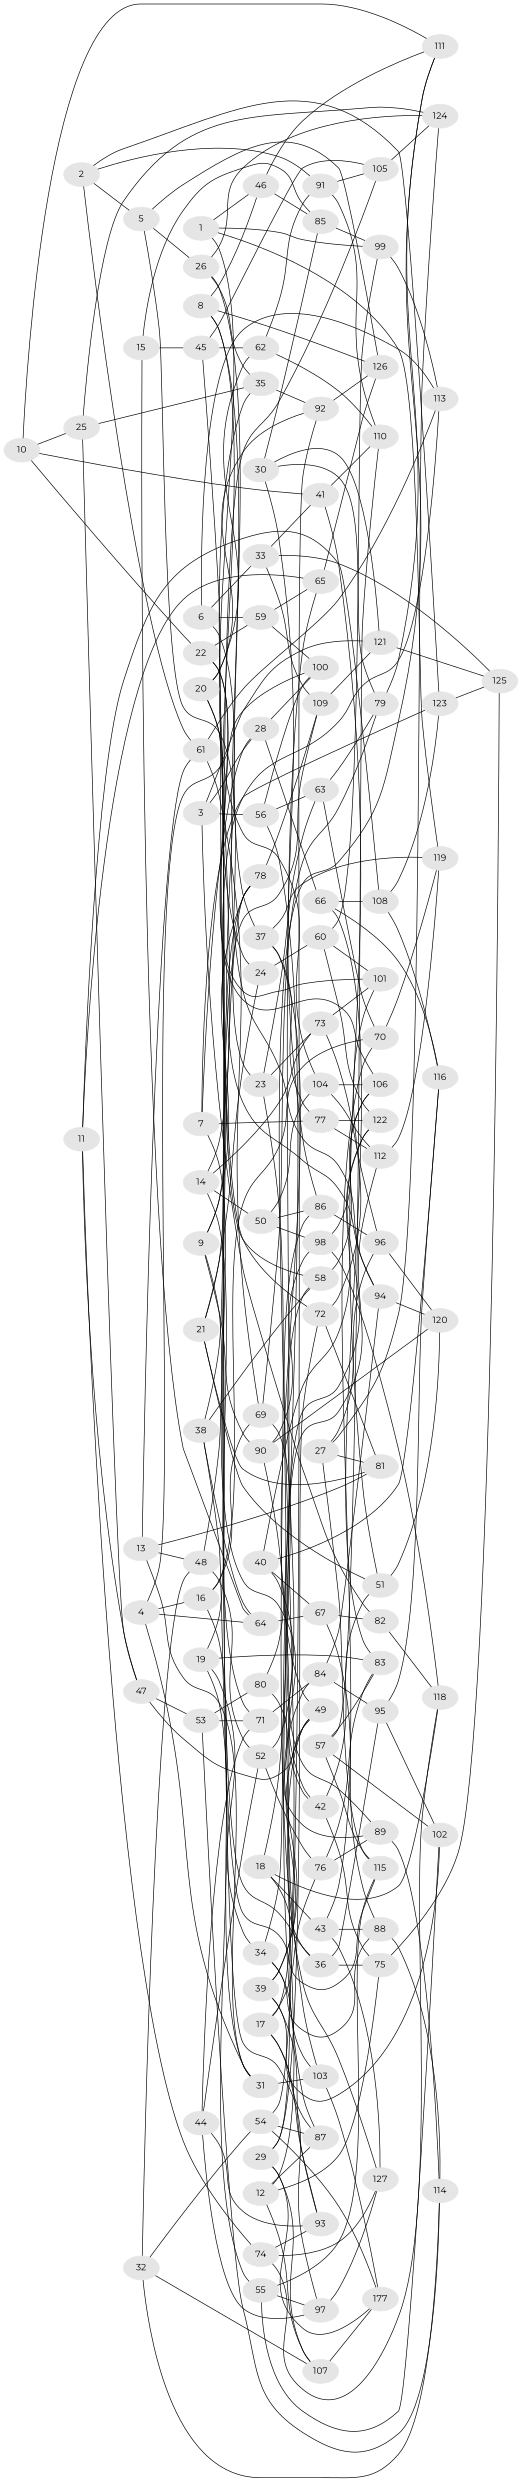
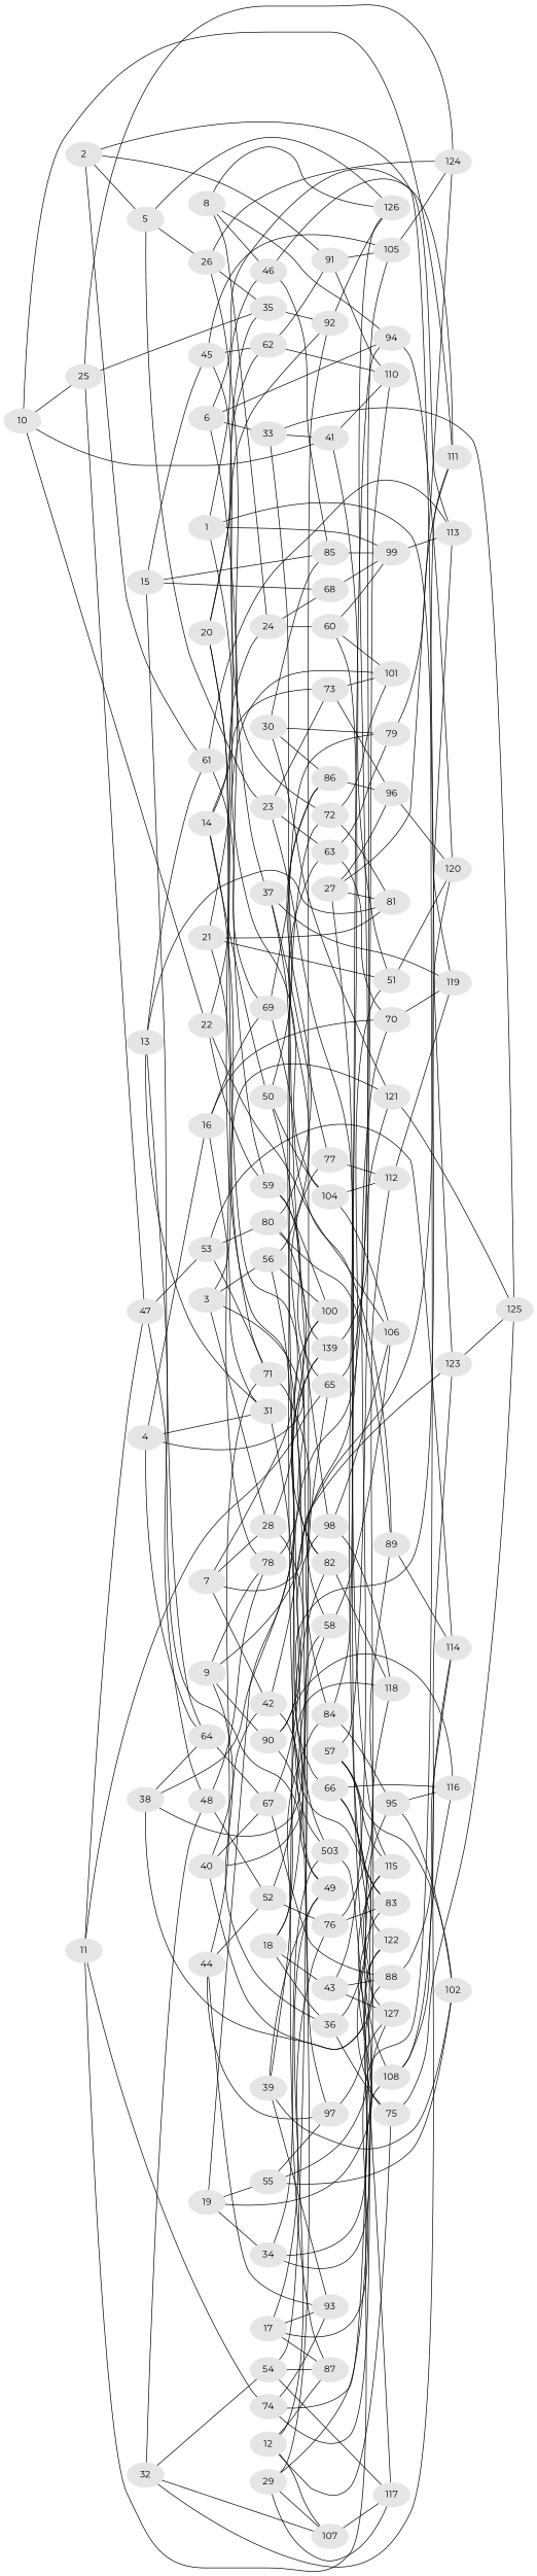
  graph {
    fontname=Montserrat
    rankdir=LR
    node [color=gray90 fontname=Montserrat style=filled]
    edge [fontname=Montserrat]
    1
    46
    99
    104
    119
    111
    85
    113
    106
    112
    2
    5
    61
    91
    123
    23
    26
    126
    69
    105
    110
    125
    3
    28
    56
    82
    121
    100
    66
    87
    63
    118
    4
    16
    31
    64
    70
-   103
+   103 [label=503]
    67
    73
    127
    35
    124
    37
    6
    33
    59
    94
    41
-   109
+   109 [label=139]
    65
    120
    7
    42
    77
    75
    51
    122
    8
    24
+   68
    60
    9
    36
    78
    90
    95
    98
    10
    22
    25
    101
    47
    11
    74
    108
    49
    53
    93
    116
    12
    107
-   117 [label=177]
+   117
    13
    48
    81
    52
    14
    50
    71
    92
    86
    84
    96
    15
    45
    62
    72
    79
    89
    17
    76
    83
    18
    43
    88
    19
    34
    55
    97
    115
    102
    20
    58
    21
    27
    29
    30
    32
    54
    114
    38
    39
    40
    44
    80
    57
    1 -- 46
    1 -- 99
    1 -- 104
    1 -- 119
    46 -- 111
    46 -- 85
    99 -- 113
    104 -- 106
    104 -- 112
    85 -- 99
    112 -- 119
    2 -- 5
    2 -- 61
    2 -- 91
    2 -- 123
    5 -- 23
    5 -- 26
    5 -- 126
    61 -- 113
    61 -- 69
    91 -- 105
    91 -- 110
    123 -- 125
    23 -- 63
    23 -- 73
    23 -- 127
    26 -- 35
    26 -- 124
    26 -- 37
    69 -- 79
    69 -- 89
    105 -- 124
    3 -- 28
    3 -- 56
    3 -- 82
    3 -- 121
    28 -- 100
    28 -- 66
    56 -- 100
    56 -- 87
    56 -- 63
    82 -- 118
    121 -- 125
    66 -- 108
    66 -- 116
    66 -- 83
    63 -- 70
    63 -- 79
    4 -- 100
    4 -- 16
    4 -- 31
    4 -- 64
    16 -- 69
    16 -- 31
    16 -- 70
    31 -- 103
    64 -- 67
    70 -- 119
    103 -- 117
    67 -- 82
    67 -- 88
    73 -- 101
    73 -- 96
    35 -- 92
    37 -- 119
    37 -- 77
    37 -- 49
    6 -- 113
    6 -- 33
    6 -- 59
    6 -- 94
    33 -- 125
    33 -- 41
    33 -- 109
    59 -- 100
    59 -- 65
    94 -- 120
    41 -- 110
    41 -- 51
    109 -- 121
    65 -- 126
    7 -- 123
    7 -- 28
    7 -- 42
    7 -- 77
    42 -- 75
    42 -- 51
    77 -- 112
-   77 -- 122
    75 -- 125
    51 -- 120
    8 -- 46
    8 -- 126
    8 -- 94
    8 -- 24
+   24 -- 68
    24 -- 60
+   68 -- 99
    60 -- 99
    60 -- 122
    60 -- 101
    9 -- 113
    9 -- 36
    9 -- 78
    9 -- 90
    36 -- 75
    36 -- 95
    78 -- 109
    90 -- 103
    90 -- 120
    90 -- 98
    95 -- 116
    95 -- 102
    98 -- 106
    98 -- 118
    10 -- 111
    10 -- 41
    10 -- 22
    10 -- 25
    22 -- 106
    22 -- 59
    22 -- 101
    25 -- 35
    25 -- 124
    25 -- 47
    47 -- 49
    47 -- 53
    11 -- 65
    11 -- 47
    11 -- 74
    11 -- 108
    74 -- 118
    74 -- 127
    74 -- 93
    108 -- 123
    108 -- 116
    53 -- 71
    53 -- 114
    53 -- 80
    12 -- 87
    12 -- 75
    12 -- 49
    12 -- 107
    107 -- 117
    13 -- 61
    13 -- 31
    13 -- 48
    13 -- 81
    48 -- 78
    48 -- 52
    52 -- 76
    52 -- 58
    14 -- 73
    14 -- 35
    14 -- 50
    14 -- 71
    50 -- 104
    50 -- 98
    50 -- 86
    71 -- 84
    92 -- 126
    86 -- 96
    84 -- 94
    84 -- 95
    96 -- 120
    15 -- 85
    15 -- 64
+   15 -- 68
    15 -- 45
    45 -- 105
    45 -- 62
    45 -- 72
    62 -- 91
    62 -- 110
    72 -- 101
    72 -- 81
    79 -- 111
    89 -- 114
    17 -- 111
    17 -- 87
    17 -- 93
    17 -- 76
    76 -- 89
    76 -- 83
    18 -- 118
    18 -- 65
    18 -- 36
    18 -- 43
    43 -- 70
    43 -- 127
    43 -- 88
    88 -- 114
    19 -- 109
    19 -- 83
    19 -- 34
    19 -- 55
    34 -- 103
    34 -- 122
    34 -- 88
    55 -- 97
    55 -- 115
    55 -- 102
    97 -- 127
    20 -- 92
    20 -- 62
    20 -- 97
    20 -- 58
    58 -- 106
    21 -- 51
    21 -- 24
    21 -- 78
    21 -- 81
    27 -- 124
    27 -- 81
    27 -- 96
    27 -- 115
    29 -- 112
    29 -- 107
    29 -- 117
    29 -- 72
    30 -- 85
    30 -- 121
    30 -- 86
    30 -- 79
    32 -- 107
    32 -- 48
    32 -- 54
    32 -- 114
    54 -- 87
    54 -- 117
    54 -- 92
    38 -- 105
    38 -- 64
    38 -- 115
    38 -- 58
    39 -- 49
    39 -- 93
    39 -- 84
    39 -- 102
    40 -- 67
    40 -- 42
    40 -- 122
    40 -- 116
    44 -- 93
    44 -- 52
    44 -- 71
    44 -- 97
+   80 -- 82
    80 -- 86
    80 -- 89
    57 -- 110
    57 -- 83
    57 -- 115
    57 -- 102
  }
